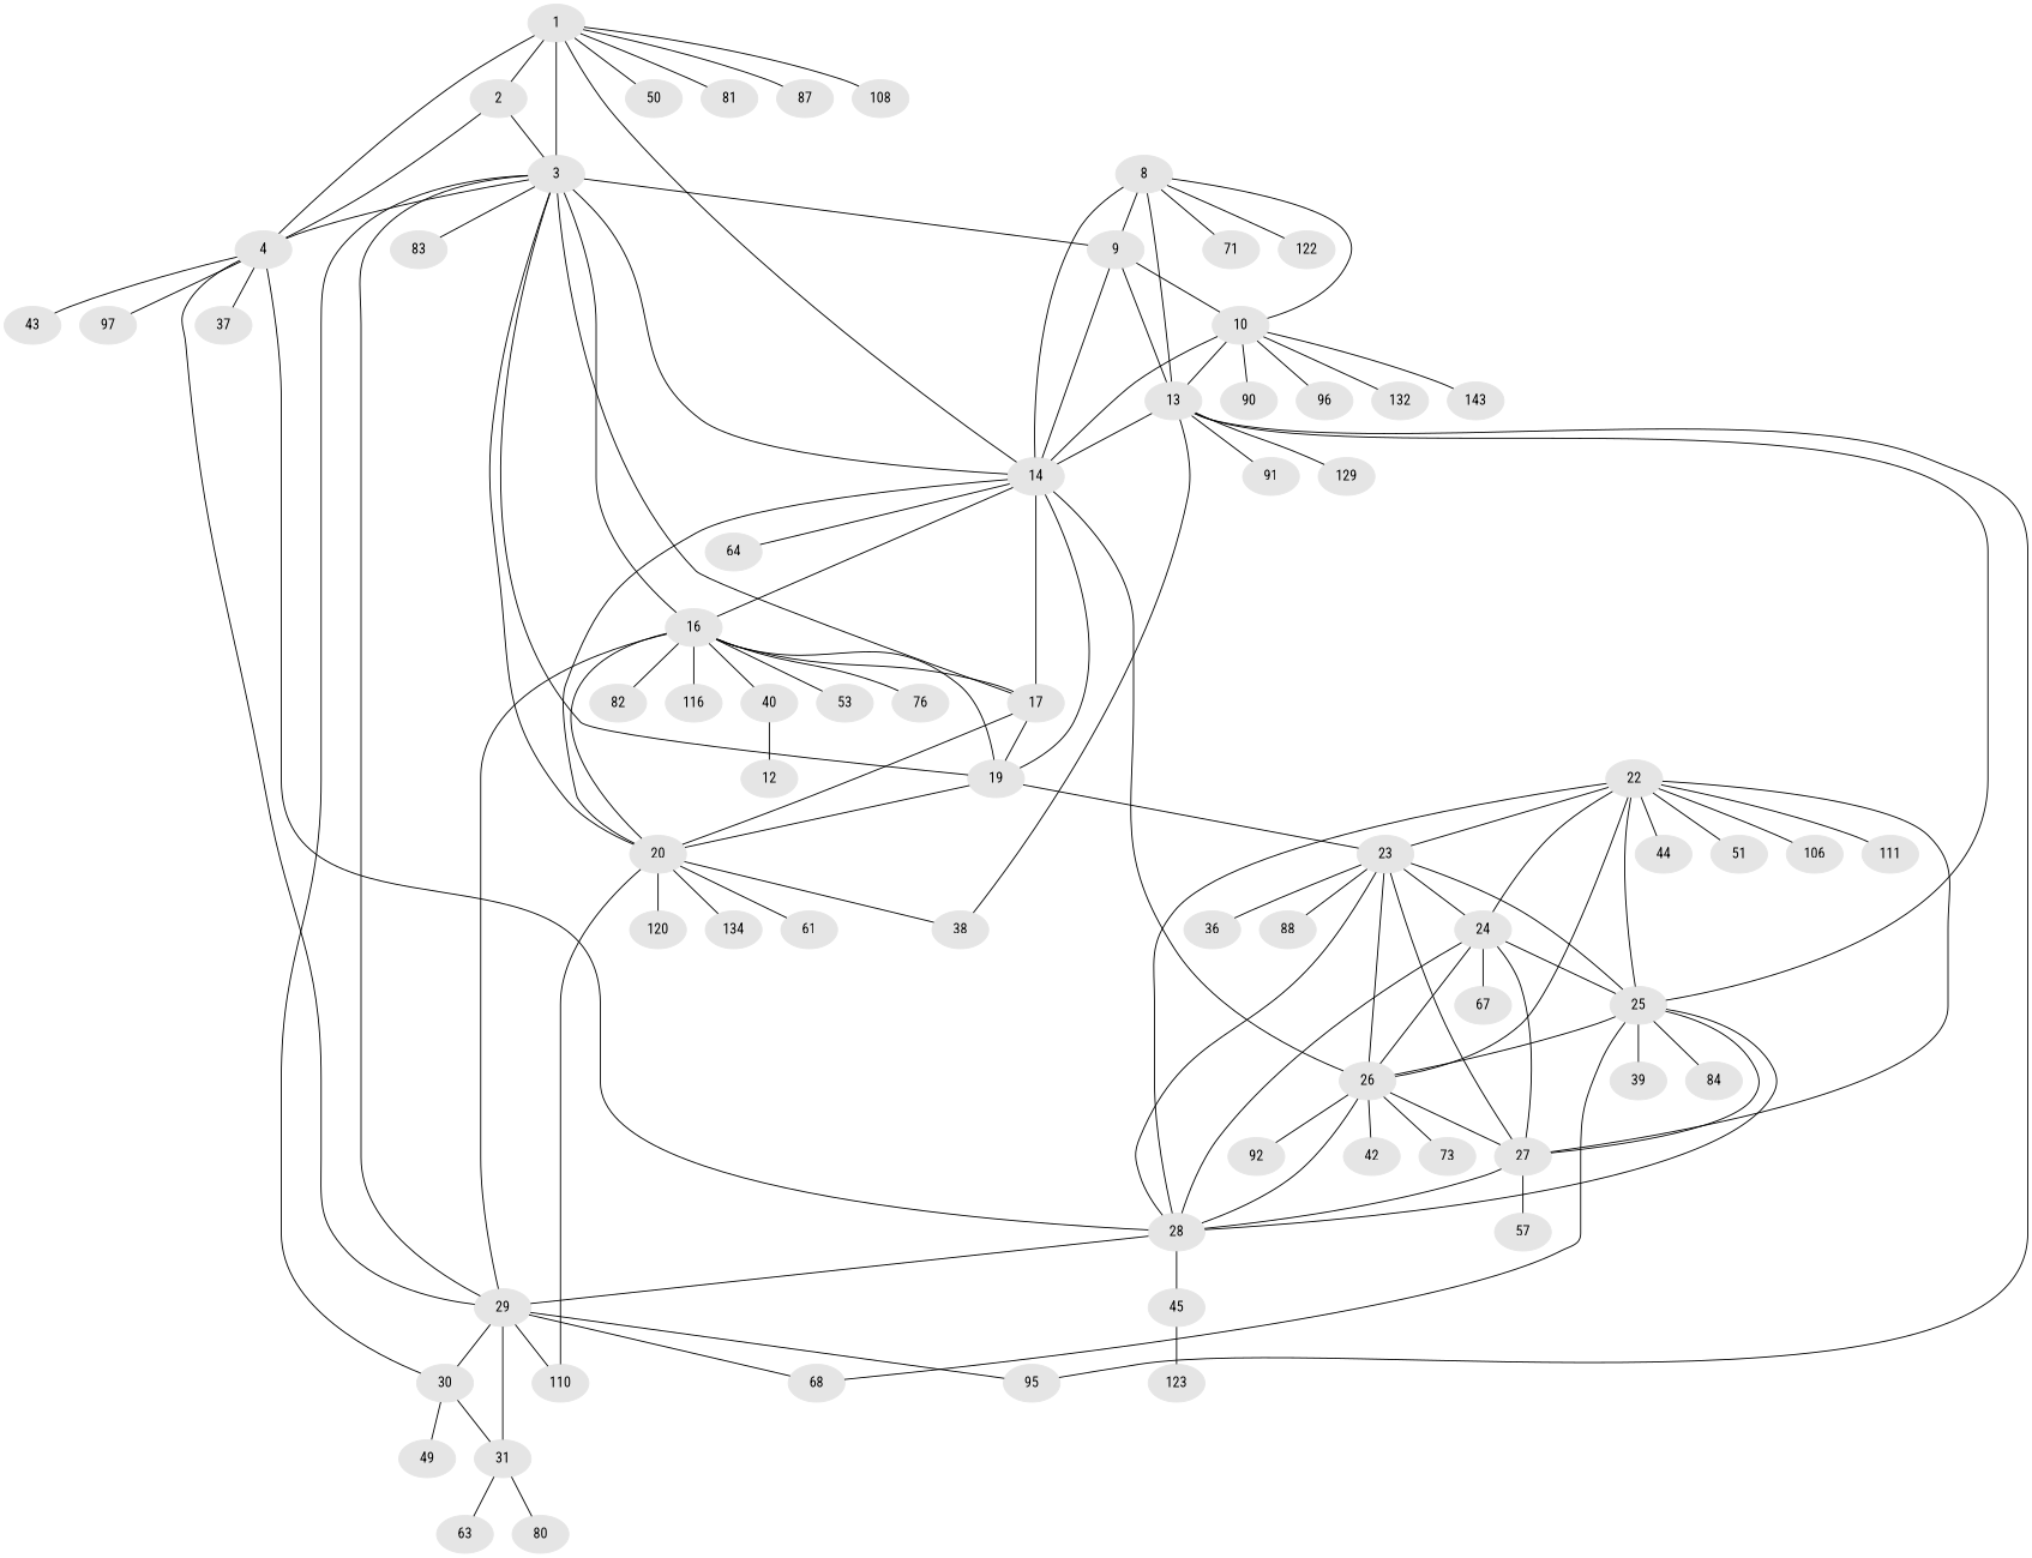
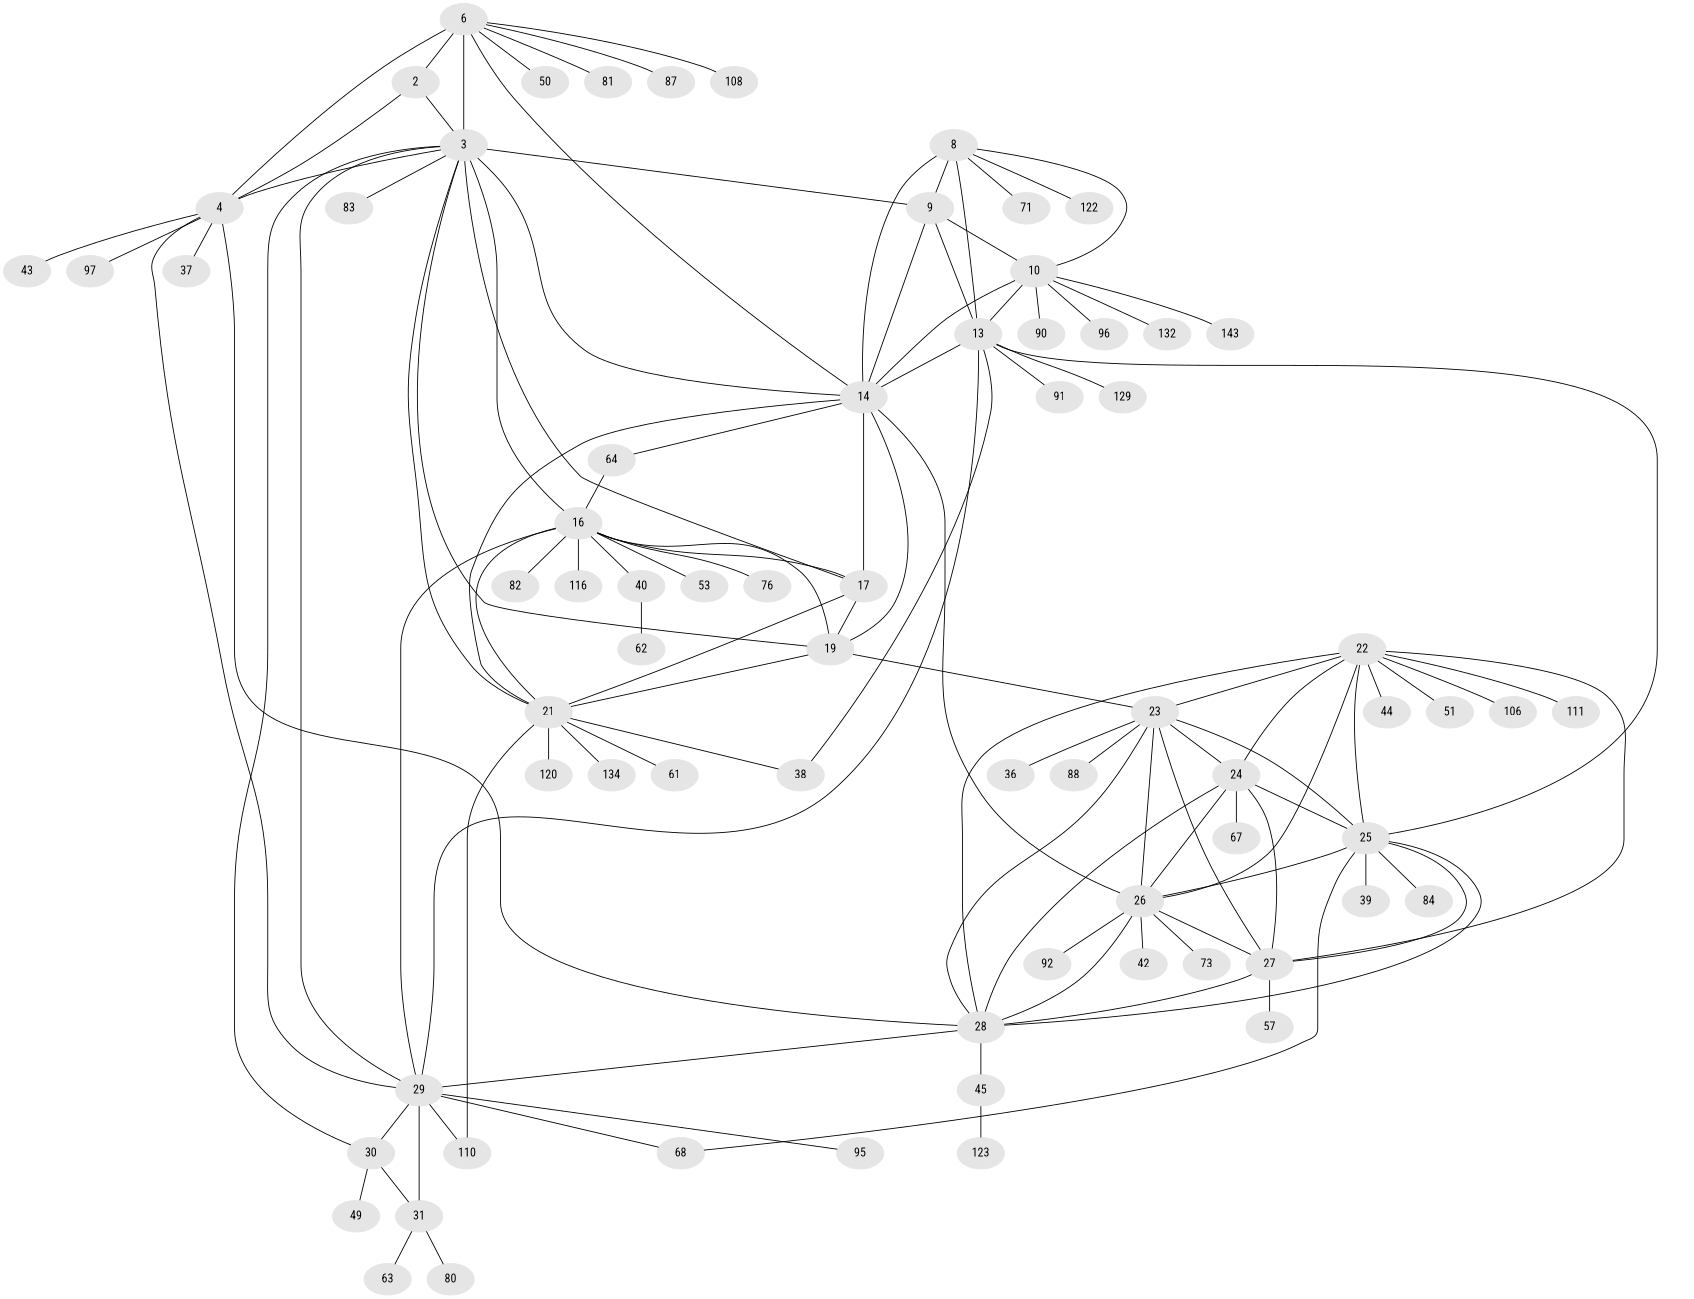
  graph {
    fontname="Roboto Condensed"
    node [color=gray90 fontname="Roboto Condensed" style=filled]
    edge [fontname="Roboto Condensed"]
-   1 [super="+5+72"]
+   1 [super="+5+72" label=6]
    2 [super="+65+105+109+139"]
    3 [super="+101+6+15+58+85+56"]
    4
    14 [super="+18+89+141"]
    50
    81
    87
    108
    9 [super="+12+11"]
    16 [super="+107+112"]
    17 [super="+138"]
    19 [super="+59"]
-   21 [label=20]
+   21
    29 [super="+33"]
    30
    83
    28 [super="+98"]
    37
    43
    97 [super="+102"]
    26 [super="+70"]
    64
    10 [super="+74"]
    13
    40 [super="+113"]
    53
    76
    82
    116
    23
    38 [super="+125+100+48"]
    61
    110
    120
    134 [super="+135"]
    68 [super="+127"]
    31 [super="+32+34"]
    95 [super="+128"]
    49
    45
    8
    71
    122
    90
    96 [super="+117+121"]
    132
    143
    25 [super="+78+114"]
    91
    129
    27
    39
    84
    42
    73
    92
-   62 [label=12]
+   62
    24
    36
    88 [super="+124+142"]
    22
    44 [super="+55"]
    51
    106
    111
    67
    57
    123
    63
    80
    1 -- 2 [weight=2]
    1 -- 3 [weight=6]
    1 -- 4 [weight=2]
    1 -- 14
    1 -- 50
    1 -- 81
    1 -- 87
    1 -- 108
    2 -- 3 [weight=3]
    2 -- 4
    3 -- 4 [weight=3]
    3 -- 14 [weight=3]
    3 -- 9
    3 -- 16 [weight=3]
    3 -- 17
    3 -- 19
    3 -- 21
    3 -- 29
    3 -- 30
    3 -- 83
    4 -- 29
    4 -- 28
    4 -- 37
    4 -- 43
    4 -- 97
-   14 -- 16 [weight=2]
+   64 -- 16 [weight=2]
    14 -- 17 [weight=2]
    14 -- 19 [weight=2]
    14 -- 21 [weight=2]
    14 -- 26
    14 -- 64
    9 -- 14 [weight=3]
    9 -- 10 [weight=3]
    9 -- 13 [weight=3]
    16 -- 17
    16 -- 19
    16 -- 21
    16 -- 29
    16 -- 40
    16 -- 53
    16 -- 76
    16 -- 82
    16 -- 116
    17 -- 19
    17 -- 21
    19 -- 21
    19 -- 23
    21 -- 38
    21 -- 61
    21 -- 110
    21 -- 120
    21 -- 134
    29 -- 30 [weight=2]
    29 -- 110
    29 -- 68
    29 -- 31 [weight=8]
    29 -- 95
    30 -- 31 [weight=4]
    30 -- 49
    28 -- 29
    28 -- 45
    26 -- 28
    26 -- 27
    26 -- 42
    26 -- 73
    26 -- 92
    10 -- 14
    10 -- 13
    10 -- 90
    10 -- 96
    10 -- 132
    10 -- 143
    13 -- 14
-   13 -- 95
+   13 -- 29
    13 -- 38
    13 -- 25
    13 -- 91
    13 -- 129
    40 -- 62
    23 -- 28
    23 -- 26
    23 -- 25
    23 -- 27
    23 -- 24
    23 -- 36
    23 -- 88
    31 -- 63
    31 -- 80
    45 -- 123
    8 -- 14
    8 -- 9 [weight=3]
    8 -- 10
    8 -- 13
    8 -- 71
    8 -- 122
    25 -- 28
    25 -- 26
    25 -- 68
    25 -- 27
    25 -- 39
    25 -- 84
    27 -- 28
    27 -- 57
    24 -- 28
    24 -- 26
    24 -- 25
    24 -- 27
    24 -- 67
    22 -- 28
    22 -- 26
    22 -- 23
    22 -- 25
    22 -- 27
    22 -- 24
    22 -- 44
    22 -- 51
    22 -- 106
    22 -- 111
  }
